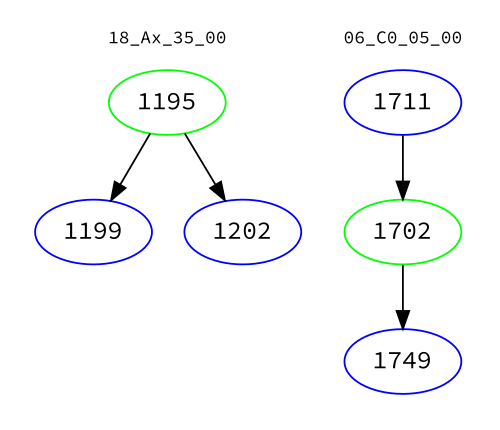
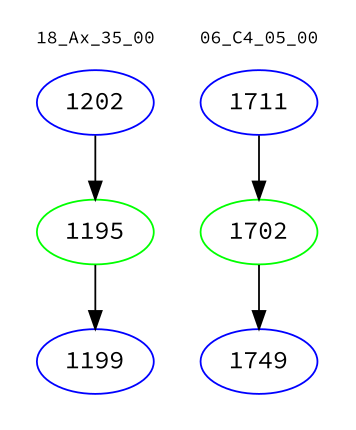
  digraph {
    fontname="Source Code Pro"
    node [color=blue fontname="Source Code Pro"]
    edge [color=black fontname="Source Code Pro"]
    n1 [color=green label=1195]
    n2 [label=1199]
    n3 [label=1202]
    n4 [color=green label=1702]
    n5 [label=1711]
    n6 [label=1749]
    subgraph cluster_1 {
      color=white
      fontsize=10
      label="18_Ax_35_00"
      n1
      n2
      n3
    }
    subgraph cluster_2 {
      color=white
      fontsize=10
-     label="06_C0_05_00"
+     label="06_C4_05_00"
      n4
      n5
      n6
    }
    n1 -> n2
-   n1 -> n3
+   n3 -> n1
    n4 -> n6
    n5 -> n4
  }
